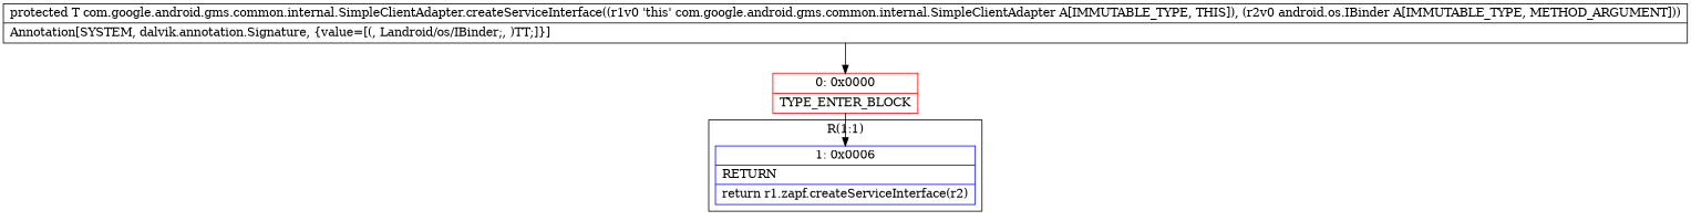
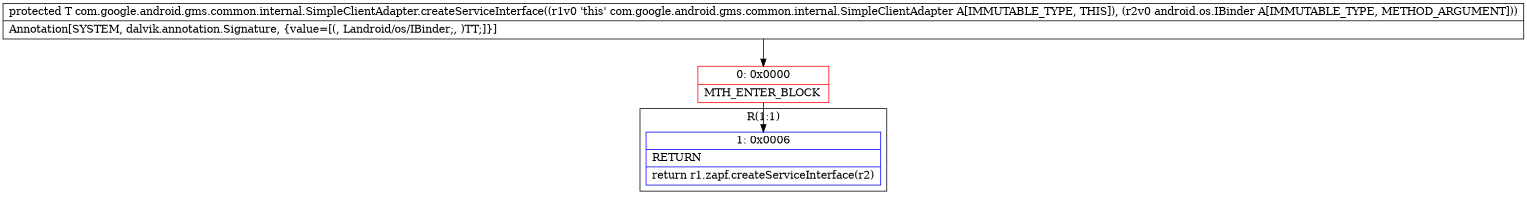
  digraph {
    node [shape=record]
    n1 [color=blue label="{1\:\ 0x0006|RETURN\l|return r1.zapf.createServiceInterface(r2)\l}"]
-   n2 [color=red label="{0\:\ 0x0000|TYPE_ENTER_BLOCK\l}"]
+   n2 [color=red label="{0\:\ 0x0000|MTH_ENTER_BLOCK\l}"]
    n3 [label="{protected T com.google.android.gms.common.internal.SimpleClientAdapter.createServiceInterface((r1v0 'this' com.google.android.gms.common.internal.SimpleClientAdapter A[IMMUTABLE_TYPE, THIS]), (r2v0 android.os.IBinder A[IMMUTABLE_TYPE, METHOD_ARGUMENT]))  | Annotation[SYSTEM, dalvik.annotation.Signature, \{value=[(, Landroid\/os\/IBinder;, )TT;]\}]\l}"]
    subgraph cluster_1 {
      label="R(1:1)"
      n1
    }
    n2 -> n1
    n3 -> n2
  }
